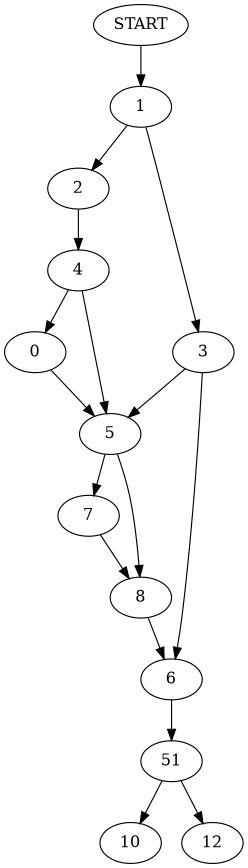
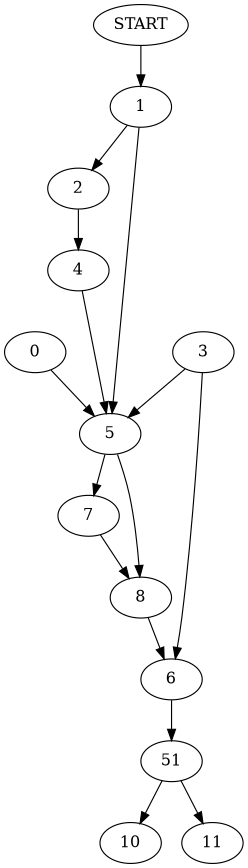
  digraph {
    n1 [label=START]
    1
    2
    3
    4
    5
    6
    n8 [label=0]
    7
    8
    n11 [label=51]
    10
-   12
+   12 [label=11]
    n1 -> 1
    1 -> 2
-   1 -> 3
+   1 -> 5
    2 -> 4
    3 -> 5
    3 -> 6
    4 -> 5
-   4 -> n8
    5 -> 7
    5 -> 8
    6 -> n11
    n8 -> 5
    7 -> 8
    8 -> 6
    n11 -> 10
    n11 -> 12
  }
